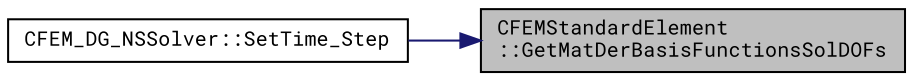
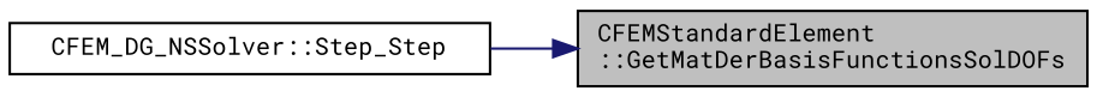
  digraph {
    rankdir=RL
    fontname="Roboto Mono"
    node [color=black fontname="Roboto Mono" fontsize=10 shape=record style=filled]
    n1 [fillcolor=grey75 fontcolor=black height=0.2 label="CFEMStandardElement\l::GetMatDerBasisFunctionsSolDOFs" width=0.4]
-   n2 [fillcolor=white height=0.2 label="CFEM_DG_NSSolver::SetTime_Step" width=0.4]
+   n2 [fillcolor=white height=0.2 label="CFEM_DG_NSSolver::Step_Step" width=0.4]
    n1 -> n2 [color=midnightblue dir=back fontname="Roboto Mono" fontsize=10 labelfontname=Helvetica labelfontsize=10 style=solid]
  }
